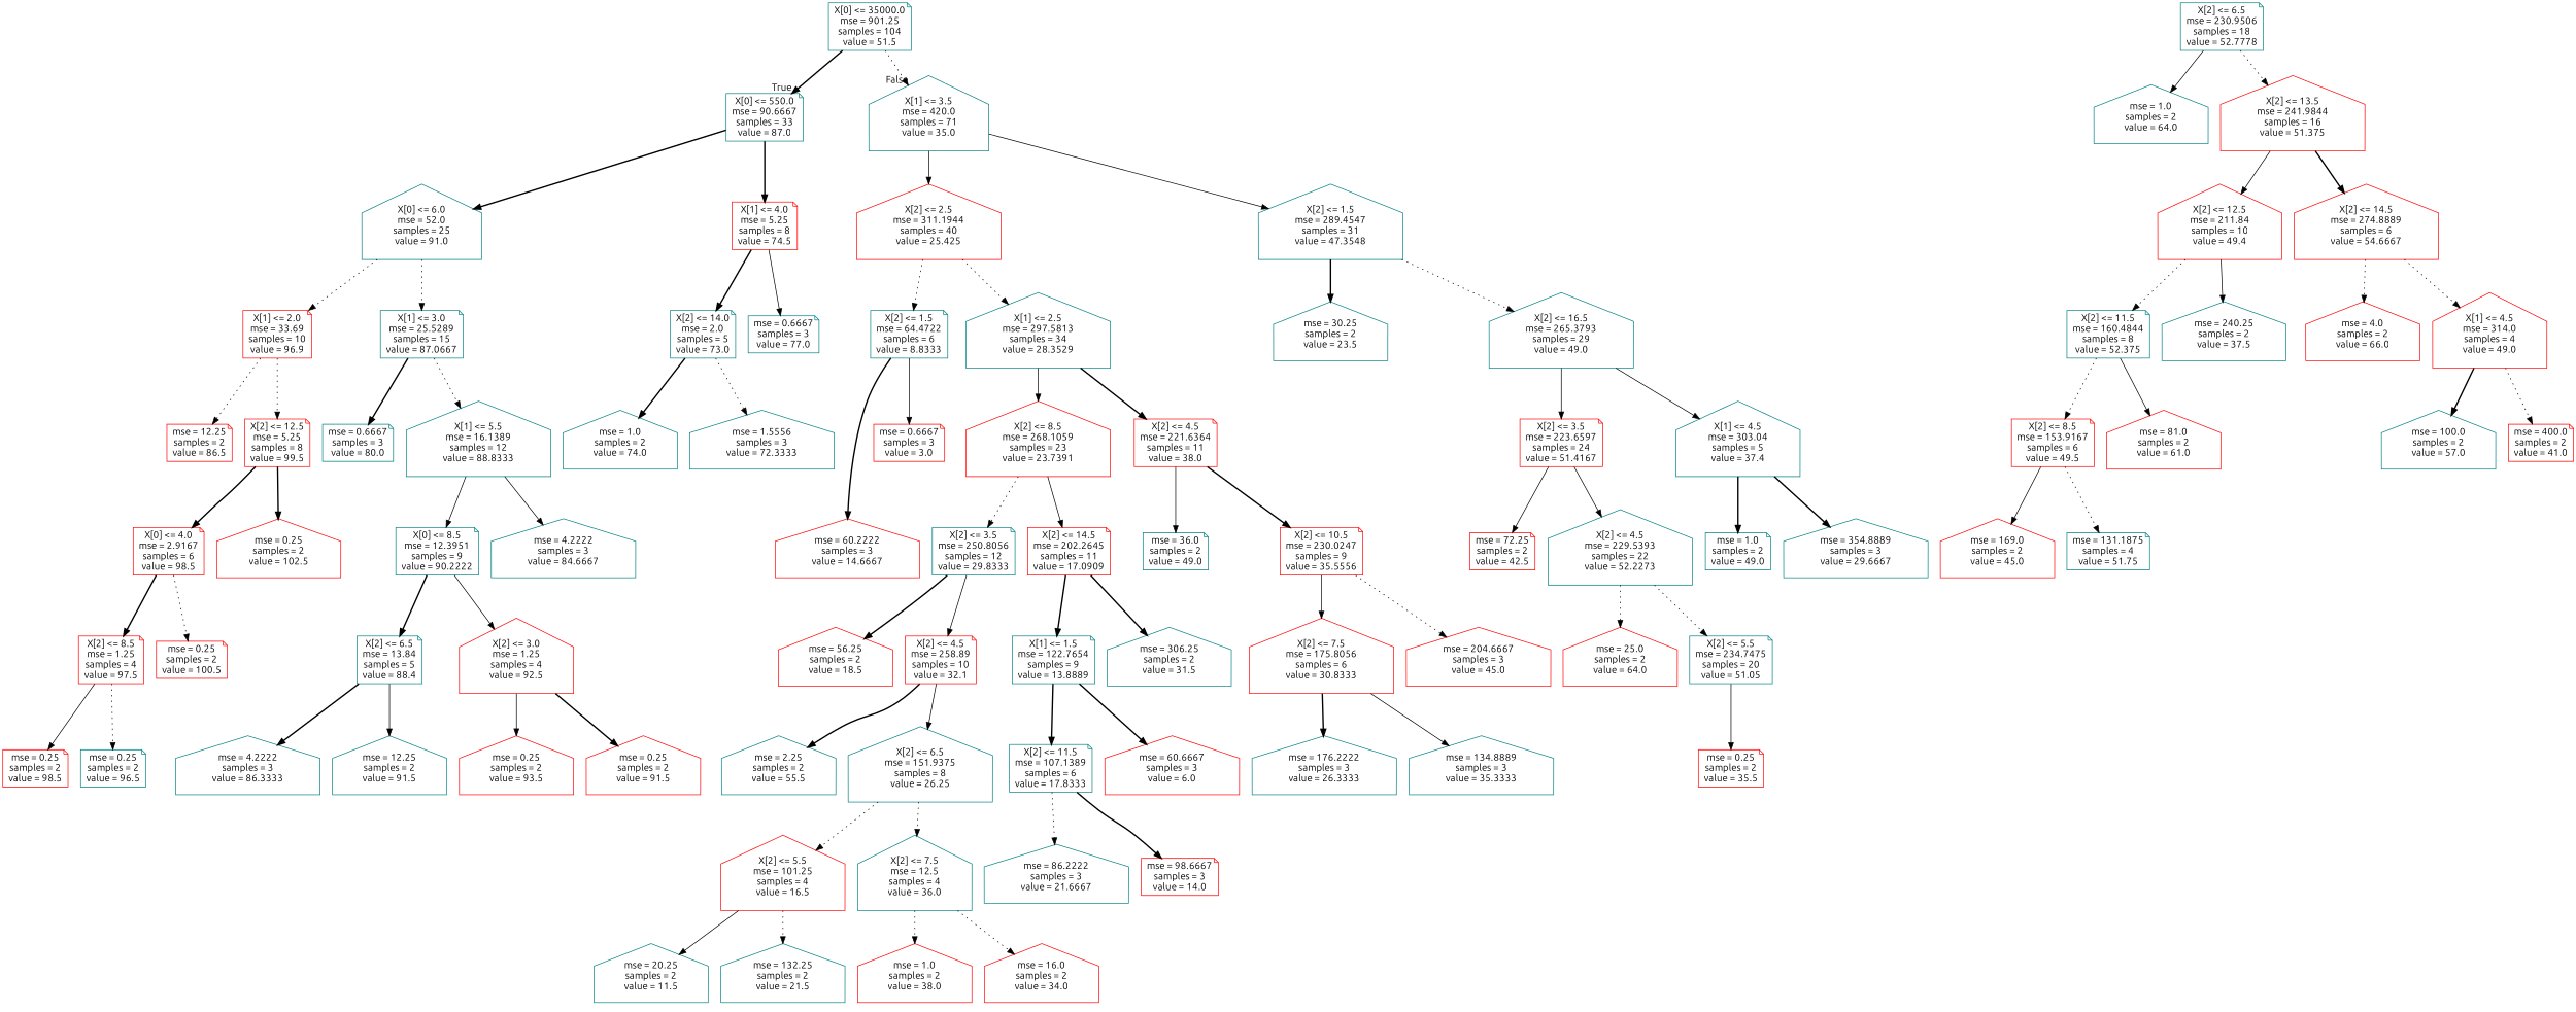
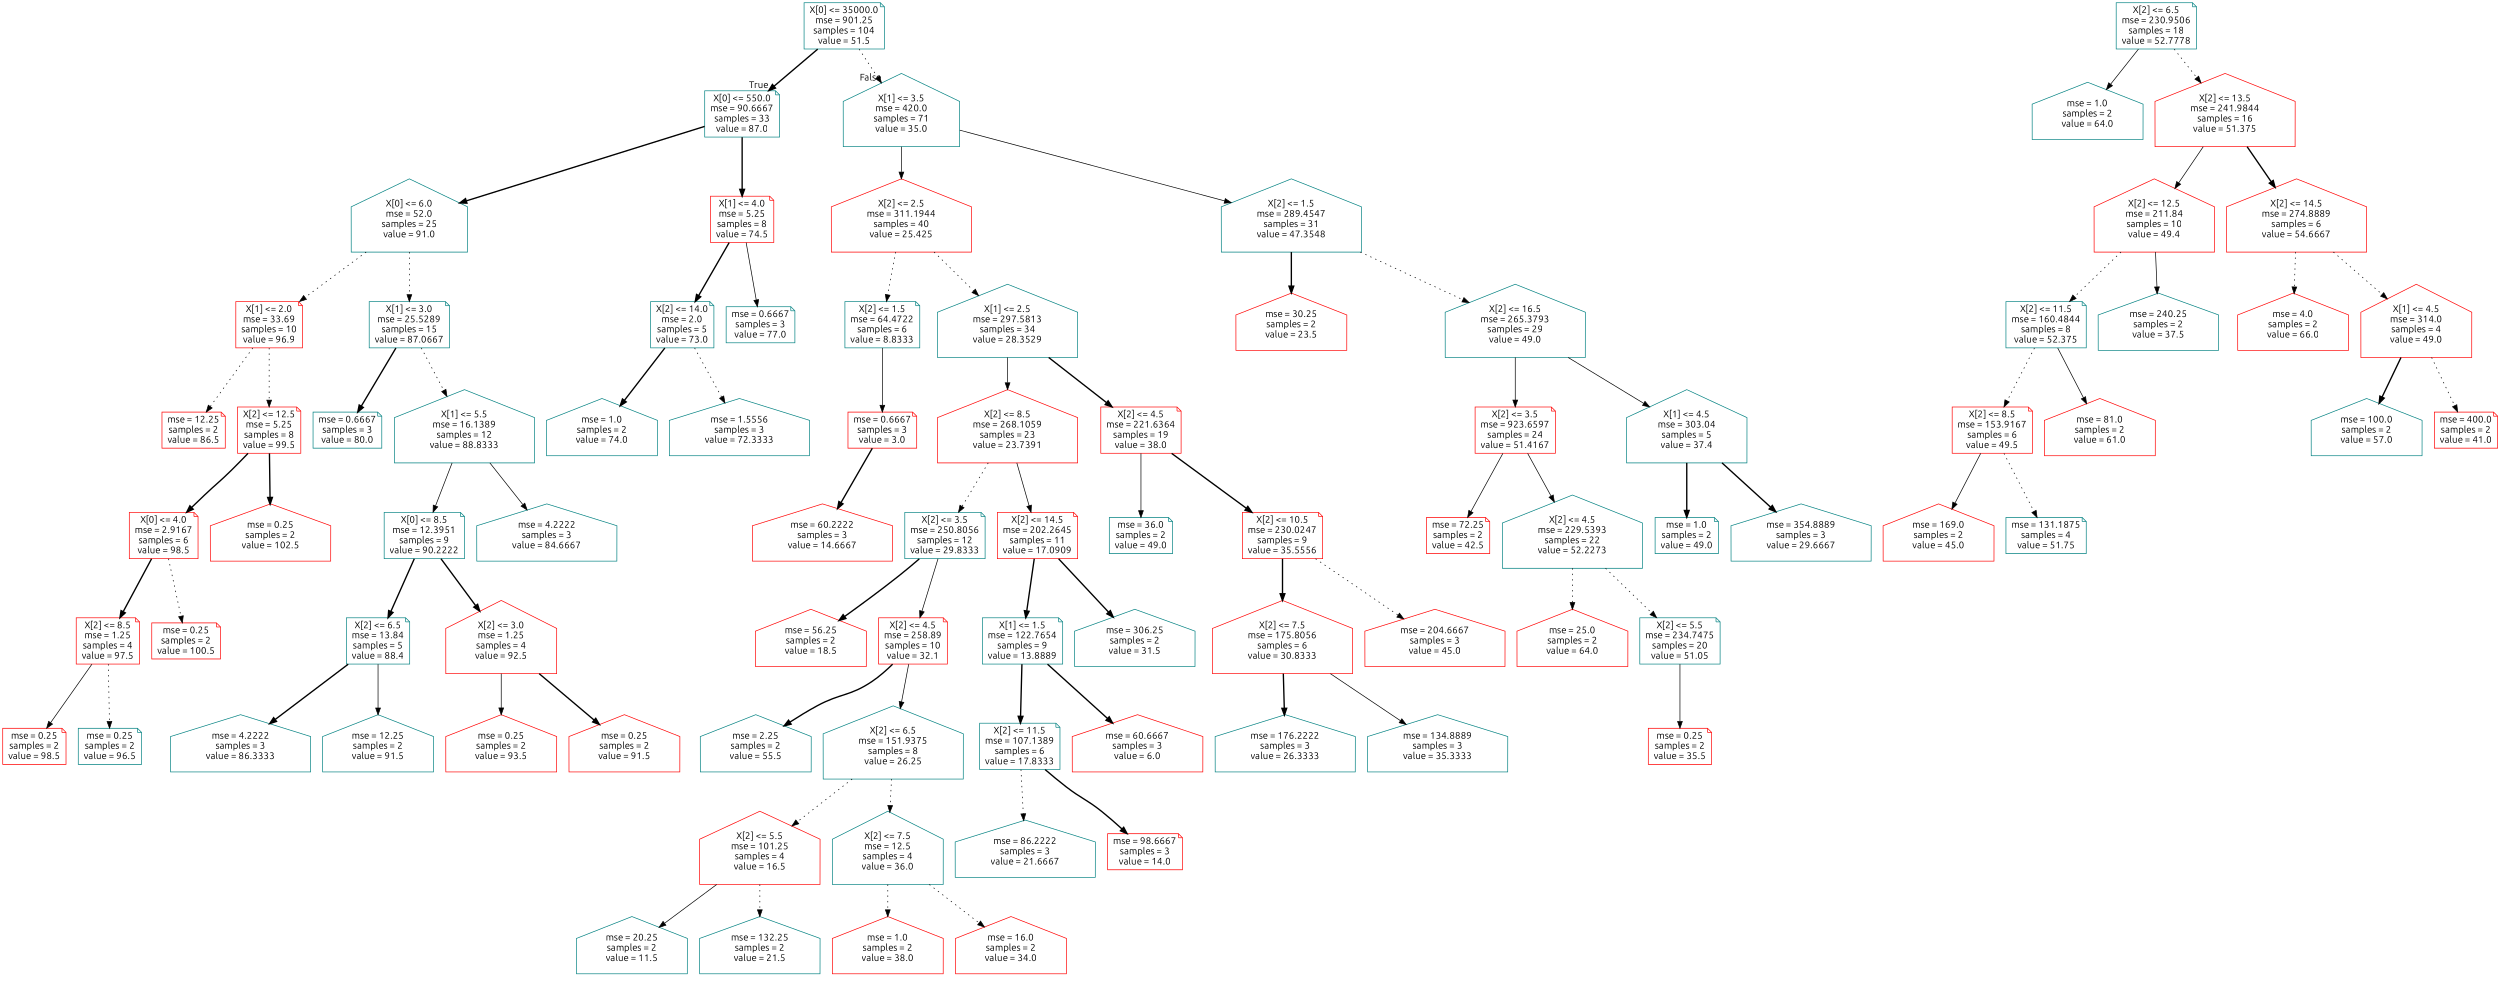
  digraph {
    fontname=Ubuntu
    node [color=teal fontname=Ubuntu shape=house]
    edge [fontname=Ubuntu style=bold]
    n1 [label="X[0] <= 35000.0\nmse = 901.25\nsamples = 104\nvalue = 51.5" shape=note]
    n2 [label="X[0] <= 550.0\nmse = 90.6667\nsamples = 33\nvalue = 87.0" shape=note]
    n3 [label="X[1] <= 3.5\nmse = 420.0\nsamples = 71\nvalue = 35.0"]
    n4 [label="X[0] <= 6.0\nmse = 52.0\nsamples = 25\nvalue = 91.0"]
    n5 [color=red label="X[1] <= 4.0\nmse = 5.25\nsamples = 8\nvalue = 74.5" shape=note]
    n6 [color=red label="X[2] <= 2.5\nmse = 311.1944\nsamples = 40\nvalue = 25.425"]
    n7 [label="X[2] <= 1.5\nmse = 289.4547\nsamples = 31\nvalue = 47.3548"]
    n8 [color=red label="X[1] <= 2.0\nmse = 33.69\nsamples = 10\nvalue = 96.9" shape=note]
    n9 [label="X[1] <= 3.0\nmse = 25.5289\nsamples = 15\nvalue = 87.0667" shape=note]
    n10 [label="X[2] <= 14.0\nmse = 2.0\nsamples = 5\nvalue = 73.0" shape=note]
    n11 [label="mse = 0.6667\nsamples = 3\nvalue = 77.0" shape=note]
    n12 [color=red label="mse = 12.25\nsamples = 2\nvalue = 86.5" shape=note]
    n13 [color=red label="X[2] <= 12.5\nmse = 5.25\nsamples = 8\nvalue = 99.5" shape=note]
    n14 [label="mse = 0.6667\nsamples = 3\nvalue = 80.0" shape=note]
    n15 [label="X[1] <= 5.5\nmse = 16.1389\nsamples = 12\nvalue = 88.8333"]
    n16 [color=red label="X[0] <= 4.0\nmse = 2.9167\nsamples = 6\nvalue = 98.5" shape=note]
    n17 [color=red label="mse = 0.25\nsamples = 2\nvalue = 102.5"]
    n18 [color=red label="X[2] <= 8.5\nmse = 1.25\nsamples = 4\nvalue = 97.5" shape=note]
    n19 [color=red label="mse = 0.25\nsamples = 2\nvalue = 100.5" shape=note]
    n20 [color=red label="mse = 0.25\nsamples = 2\nvalue = 98.5" shape=note]
    n21 [label="mse = 0.25\nsamples = 2\nvalue = 96.5" shape=note]
    n22 [label="X[0] <= 8.5\nmse = 12.3951\nsamples = 9\nvalue = 90.2222" shape=note]
    n23 [label="mse = 4.2222\nsamples = 3\nvalue = 84.6667"]
    n24 [label="X[2] <= 6.5\nmse = 13.84\nsamples = 5\nvalue = 88.4" shape=note]
    n25 [color=red label="X[2] <= 3.0\nmse = 1.25\nsamples = 4\nvalue = 92.5"]
    n26 [label="mse = 4.2222\nsamples = 3\nvalue = 86.3333"]
    n27 [label="mse = 12.25\nsamples = 2\nvalue = 91.5"]
    n28 [color=red label="mse = 0.25\nsamples = 2\nvalue = 93.5"]
    n29 [color=red label="mse = 0.25\nsamples = 2\nvalue = 91.5"]
    n30 [label="mse = 1.0\nsamples = 2\nvalue = 74.0"]
    n31 [label="mse = 1.5556\nsamples = 3\nvalue = 72.3333"]
    n32 [label="X[2] <= 1.5\nmse = 64.4722\nsamples = 6\nvalue = 8.8333" shape=note]
    n33 [label="X[1] <= 2.5\nmse = 297.5813\nsamples = 34\nvalue = 28.3529"]
-   n34 [label="mse = 30.25\nsamples = 2\nvalue = 23.5"]
+   n34 [color=red label="mse = 30.25\nsamples = 2\nvalue = 23.5"]
    n35 [label="X[2] <= 16.5\nmse = 265.3793\nsamples = 29\nvalue = 49.0"]
    n36 [color=red label="mse = 60.2222\nsamples = 3\nvalue = 14.6667"]
    n37 [color=red label="mse = 0.6667\nsamples = 3\nvalue = 3.0" shape=note]
    n38 [color=red label="X[2] <= 8.5\nmse = 268.1059\nsamples = 23\nvalue = 23.7391"]
-   n39 [color=red label="X[2] <= 4.5\nmse = 221.6364\nsamples = 11\nvalue = 38.0" shape=note]
+   n39 [color=red label="X[2] <= 4.5\nmse = 221.6364\nsamples = 19\nvalue = 38.0" shape=note]
    n40 [label="X[2] <= 3.5\nmse = 250.8056\nsamples = 12\nvalue = 29.8333" shape=note]
    n41 [color=red label="X[2] <= 14.5\nmse = 202.2645\nsamples = 11\nvalue = 17.0909" shape=note]
    n42 [label="mse = 36.0\nsamples = 2\nvalue = 49.0" shape=note]
    n43 [color=red label="X[2] <= 10.5\nmse = 230.0247\nsamples = 9\nvalue = 35.5556" shape=note]
    n44 [color=red label="mse = 56.25\nsamples = 2\nvalue = 18.5"]
    n45 [color=red label="X[2] <= 4.5\nmse = 258.89\nsamples = 10\nvalue = 32.1" shape=note]
    n46 [label="X[1] <= 1.5\nmse = 122.7654\nsamples = 9\nvalue = 13.8889" shape=note]
    n47 [label="mse = 306.25\nsamples = 2\nvalue = 31.5"]
    n48 [label="mse = 2.25\nsamples = 2\nvalue = 55.5"]
    n49 [label="X[2] <= 6.5\nmse = 151.9375\nsamples = 8\nvalue = 26.25"]
    n50 [color=red label="X[2] <= 5.5\nmse = 101.25\nsamples = 4\nvalue = 16.5"]
    n51 [label="X[2] <= 7.5\nmse = 12.5\nsamples = 4\nvalue = 36.0"]
    n52 [label="mse = 20.25\nsamples = 2\nvalue = 11.5"]
    n53 [label="mse = 132.25\nsamples = 2\nvalue = 21.5"]
    n54 [color=red label="mse = 1.0\nsamples = 2\nvalue = 38.0"]
    n55 [color=red label="mse = 16.0\nsamples = 2\nvalue = 34.0"]
    n56 [label="X[2] <= 11.5\nmse = 107.1389\nsamples = 6\nvalue = 17.8333" shape=note]
    n57 [color=red label="mse = 60.6667\nsamples = 3\nvalue = 6.0"]
    n58 [label="mse = 86.2222\nsamples = 3\nvalue = 21.6667"]
    n59 [color=red label="mse = 98.6667\nsamples = 3\nvalue = 14.0" shape=note]
    n60 [color=red label="X[2] <= 7.5\nmse = 175.8056\nsamples = 6\nvalue = 30.8333"]
    n61 [color=red label="mse = 204.6667\nsamples = 3\nvalue = 45.0"]
    n62 [label="mse = 176.2222\nsamples = 3\nvalue = 26.3333"]
    n63 [label="mse = 134.8889\nsamples = 3\nvalue = 35.3333"]
-   n64 [color=red label="X[2] <= 3.5\nmse = 223.6597\nsamples = 24\nvalue = 51.4167" shape=note]
+   n64 [color=red label="X[2] <= 3.5\nmse = 923.6597\nsamples = 24\nvalue = 51.4167" shape=note]
    n65 [label="X[1] <= 4.5\nmse = 303.04\nsamples = 5\nvalue = 37.4"]
    n66 [color=red label="mse = 72.25\nsamples = 2\nvalue = 42.5" shape=note]
    n67 [label="X[2] <= 4.5\nmse = 229.5393\nsamples = 22\nvalue = 52.2273"]
    n68 [label="mse = 1.0\nsamples = 2\nvalue = 49.0" shape=note]
    n69 [label="mse = 354.8889\nsamples = 3\nvalue = 29.6667"]
    n70 [color=red label="mse = 25.0\nsamples = 2\nvalue = 64.0"]
    n71 [label="X[2] <= 5.5\nmse = 234.7475\nsamples = 20\nvalue = 51.05" shape=note]
    n72 [color=red label="mse = 0.25\nsamples = 2\nvalue = 35.5" shape=note]
    n73 [label="X[2] <= 6.5\nmse = 230.9506\nsamples = 18\nvalue = 52.7778" shape=note]
    n74 [label="mse = 1.0\nsamples = 2\nvalue = 64.0"]
    n75 [color=red label="X[2] <= 13.5\nmse = 241.9844\nsamples = 16\nvalue = 51.375"]
    n76 [color=red label="X[2] <= 12.5\nmse = 211.84\nsamples = 10\nvalue = 49.4"]
    n77 [color=red label="X[2] <= 14.5\nmse = 274.8889\nsamples = 6\nvalue = 54.6667"]
    n78 [label="X[2] <= 11.5\nmse = 160.4844\nsamples = 8\nvalue = 52.375" shape=note]
    n79 [label="mse = 240.25\nsamples = 2\nvalue = 37.5"]
    n80 [color=red label="mse = 4.0\nsamples = 2\nvalue = 66.0"]
    n81 [color=red label="X[1] <= 4.5\nmse = 314.0\nsamples = 4\nvalue = 49.0"]
    n82 [color=red label="X[2] <= 8.5\nmse = 153.9167\nsamples = 6\nvalue = 49.5" shape=note]
    n83 [color=red label="mse = 81.0\nsamples = 2\nvalue = 61.0"]
    n84 [color=red label="mse = 169.0\nsamples = 2\nvalue = 45.0"]
    n85 [label="mse = 131.1875\nsamples = 4\nvalue = 51.75" shape=note]
    n86 [label="mse = 100.0\nsamples = 2\nvalue = 57.0"]
    n87 [color=red label="mse = 400.0\nsamples = 2\nvalue = 41.0" shape=note]
    n1 -> n2 [headlabel=True labelangle=45 labeldistance=2.5]
    n1 -> n3 [headlabel=False labelangle=-45 labeldistance=2.5 style=dotted]
    n2 -> n4
    n2 -> n5
    n3 -> n6 [style=solid]
    n3 -> n7 [style=solid]
    n4 -> n8 [style=dotted]
    n4 -> n9 [style=dotted]
    n5 -> n10
    n5 -> n11 [style=solid]
    n6 -> n32 [style=dotted]
    n6 -> n33 [style=dotted]
    n7 -> n34
    n7 -> n35 [style=dotted]
    n8 -> n12 [style=dotted]
    n8 -> n13 [style=dotted]
    n9 -> n14
    n9 -> n15 [style=dotted]
    n10 -> n30
    n10 -> n31 [style=dotted]
    n13 -> n16
    n13 -> n17
    n15 -> n22 [style=solid]
    n15 -> n23 [style=solid]
    n16 -> n18
    n16 -> n19 [style=dotted]
    n18 -> n20 [style=solid]
    n18 -> n21 [style=dotted]
    n22 -> n24
-   n22 -> n25 [style=solid]
+   n22 -> n25
    n24 -> n26
    n24 -> n27 [style=solid]
    n25 -> n28 [style=solid]
    n25 -> n29
-   n32 -> n36
+   n37 -> n36
    n32 -> n37 [style=solid]
    n33 -> n38 [style=solid]
    n33 -> n39
    n35 -> n64 [style=solid]
    n35 -> n65 [style=solid]
    n38 -> n40 [style=dotted]
    n38 -> n41 [style=solid]
    n39 -> n42 [style=solid]
    n39 -> n43
    n40 -> n44
    n40 -> n45 [style=solid]
    n41 -> n46
    n41 -> n47
-   n43 -> n60 [style=solid]
+   n43 -> n60
    n43 -> n61 [style=dotted]
    n45 -> n48
    n45 -> n49 [style=solid]
    n46 -> n56
    n46 -> n57
    n49 -> n50 [style=dotted]
    n49 -> n51 [style=dotted]
    n50 -> n52 [style=solid]
    n50 -> n53 [style=dotted]
    n51 -> n54 [style=dotted]
    n51 -> n55 [style=dotted]
    n56 -> n58 [style=dotted]
    n56 -> n59
    n60 -> n62
    n60 -> n63 [style=solid]
    n64 -> n66 [style=solid]
    n64 -> n67 [style=solid]
    n65 -> n68
    n65 -> n69
    n67 -> n70 [style=dotted]
    n67 -> n71 [style=dotted]
    n71 -> n72 [style=solid]
    n73 -> n74 [style=solid]
    n73 -> n75 [style=dotted]
    n75 -> n76 [style=solid]
    n75 -> n77
    n76 -> n78 [style=dotted]
    n76 -> n79 [style=solid]
    n77 -> n80 [style=dotted]
    n77 -> n81 [style=dotted]
    n78 -> n82 [style=dotted]
    n78 -> n83 [style=solid]
    n81 -> n86
    n81 -> n87 [style=dotted]
    n82 -> n84 [style=solid]
    n82 -> n85 [style=dotted]
  }
